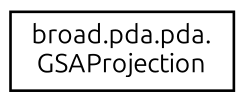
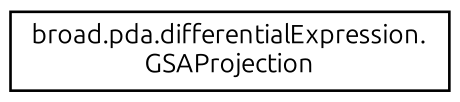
  digraph {
    rankdir=TB
    fontname=Ubuntu
-   n1 [color=black fillcolor=white fontname=Ubuntu fontsize=10 height=0.2 label="broad.pda.pda.\lGSAProjection" shape=record style=filled width=0.4]
+   n1 [color=black fillcolor=white fontname=Ubuntu fontsize=10 height=0.2 label="broad.pda.differentialExpression.\lGSAProjection" shape=record style=filled width=0.4]
  }
